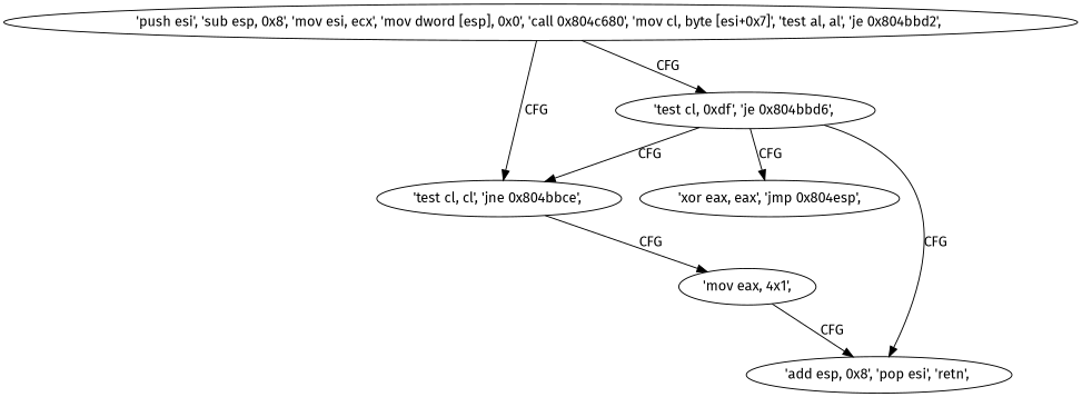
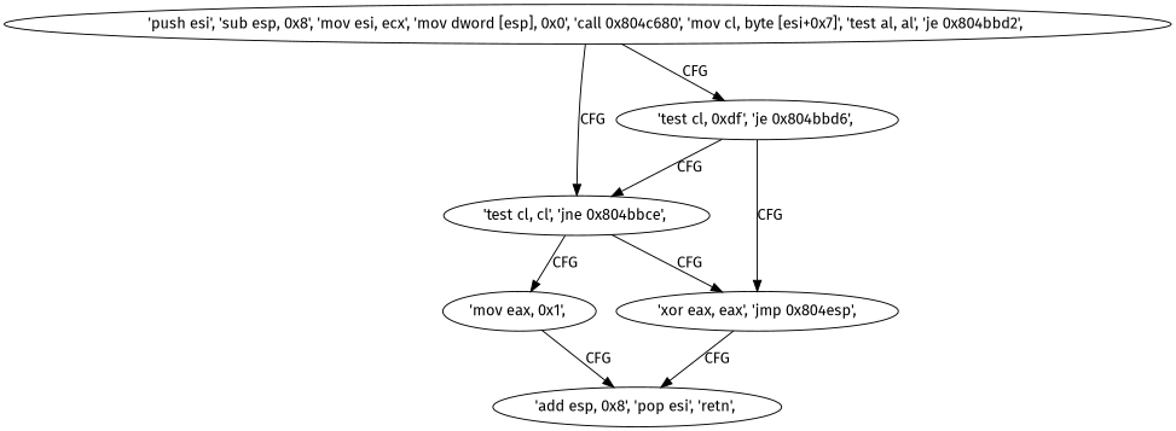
  digraph {
    fontname="Fira Sans"
    node [fontname="Fira Sans"]
    edge [fontname="Fira Sans"]
    n1 [label="'push esi', 'sub esp, 0x8', 'mov esi, ecx', 'mov dword [esp], 0x0', 'call 0x804c680', 'mov cl, byte [esi+0x7]', 'test al, al', 'je 0x804bbd2', "]
    n2 [label="'test cl, cl', 'jne 0x804bbce', "]
    n3 [label="'test cl, 0xdf', 'je 0x804bbd6', "]
    n4 [label="'xor eax, eax', 'jmp 0x804esp',"]
-   n5 [label="'mov eax, 4x1',"]
+   n5 [label="'mov eax, 0x1', "]
    n6 [label="'add esp, 0x8', 'pop esi', 'retn', "]
    n1 -> n2 [label=CFG]
    n1 -> n3 [label=CFG]
+   n2 -> n4 [label=CFG]
    n2 -> n5 [label=CFG]
    n3 -> n2 [label=CFG]
    n3 -> n4 [label=CFG]
-   n3 -> n6 [label=CFG]
+   n4 -> n6 [label=CFG]
    n5 -> n6 [label=CFG]
  }
